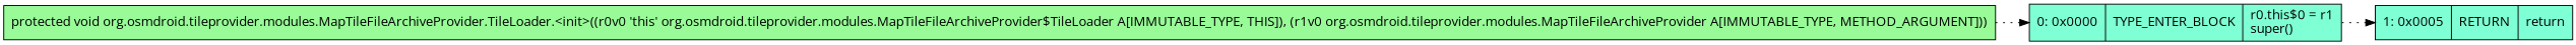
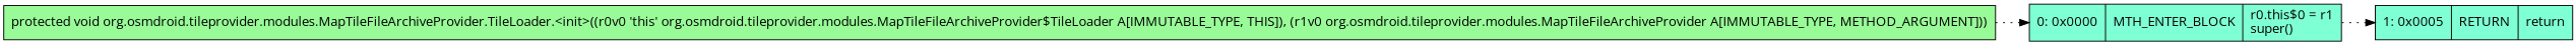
  digraph {
    rankdir=LR
    fontname="Open Sans"
    node [shape=record style=filled fillcolor=aquamarine fontname="Open Sans"]
    edge [style=dotted fontname="Open Sans"]
-   n1 [label="{0\:\ 0x0000|TYPE_ENTER_BLOCK\l|r0.this$0 = r1\lsuper()\l}"]
+   n1 [label="{0\:\ 0x0000|MTH_ENTER_BLOCK\l|r0.this$0 = r1\lsuper()\l}"]
    n2 [label="{1\:\ 0x0005|RETURN\l|return\l}"]
    n3 [label="{protected void org.osmdroid.tileprovider.modules.MapTileFileArchiveProvider.TileLoader.\<init\>((r0v0 'this' org.osmdroid.tileprovider.modules.MapTileFileArchiveProvider$TileLoader A[IMMUTABLE_TYPE, THIS]), (r1v0 org.osmdroid.tileprovider.modules.MapTileFileArchiveProvider A[IMMUTABLE_TYPE, METHOD_ARGUMENT])) }" fillcolor=palegreen]
    n1 -> n2
    n3 -> n1
  }
